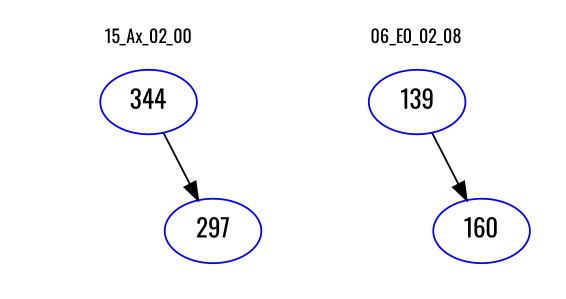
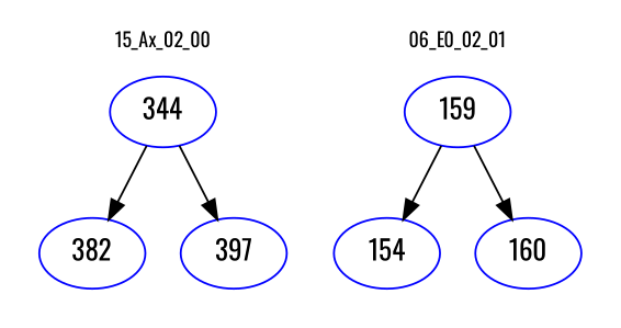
  digraph {
    fontname=Oswald
    node [color=blue fontname=Oswald]
    edge [color=black fontname=Oswald]
    n1 [label=344]
-   n3 [label=297]
-   n4 [label=139]
+   n2 [label=382]
+   n3 [label=397]
+   n4 [label=159]
+   n5 [label=154]
    n6 [label=160]
    subgraph cluster_1 {
      color=white
      fontsize=10
      label="15_Ax_02_00"
      n1
+     n2
      n3
    }
    subgraph cluster_2 {
      color=white
      fontsize=10
-     label="06_E0_02_08"
+     label="06_E0_02_01"
      n4
+     n5
      n6
    }
+   n1 -> n2
    n1 -> n3
+   n4 -> n5
    n4 -> n6
  }
